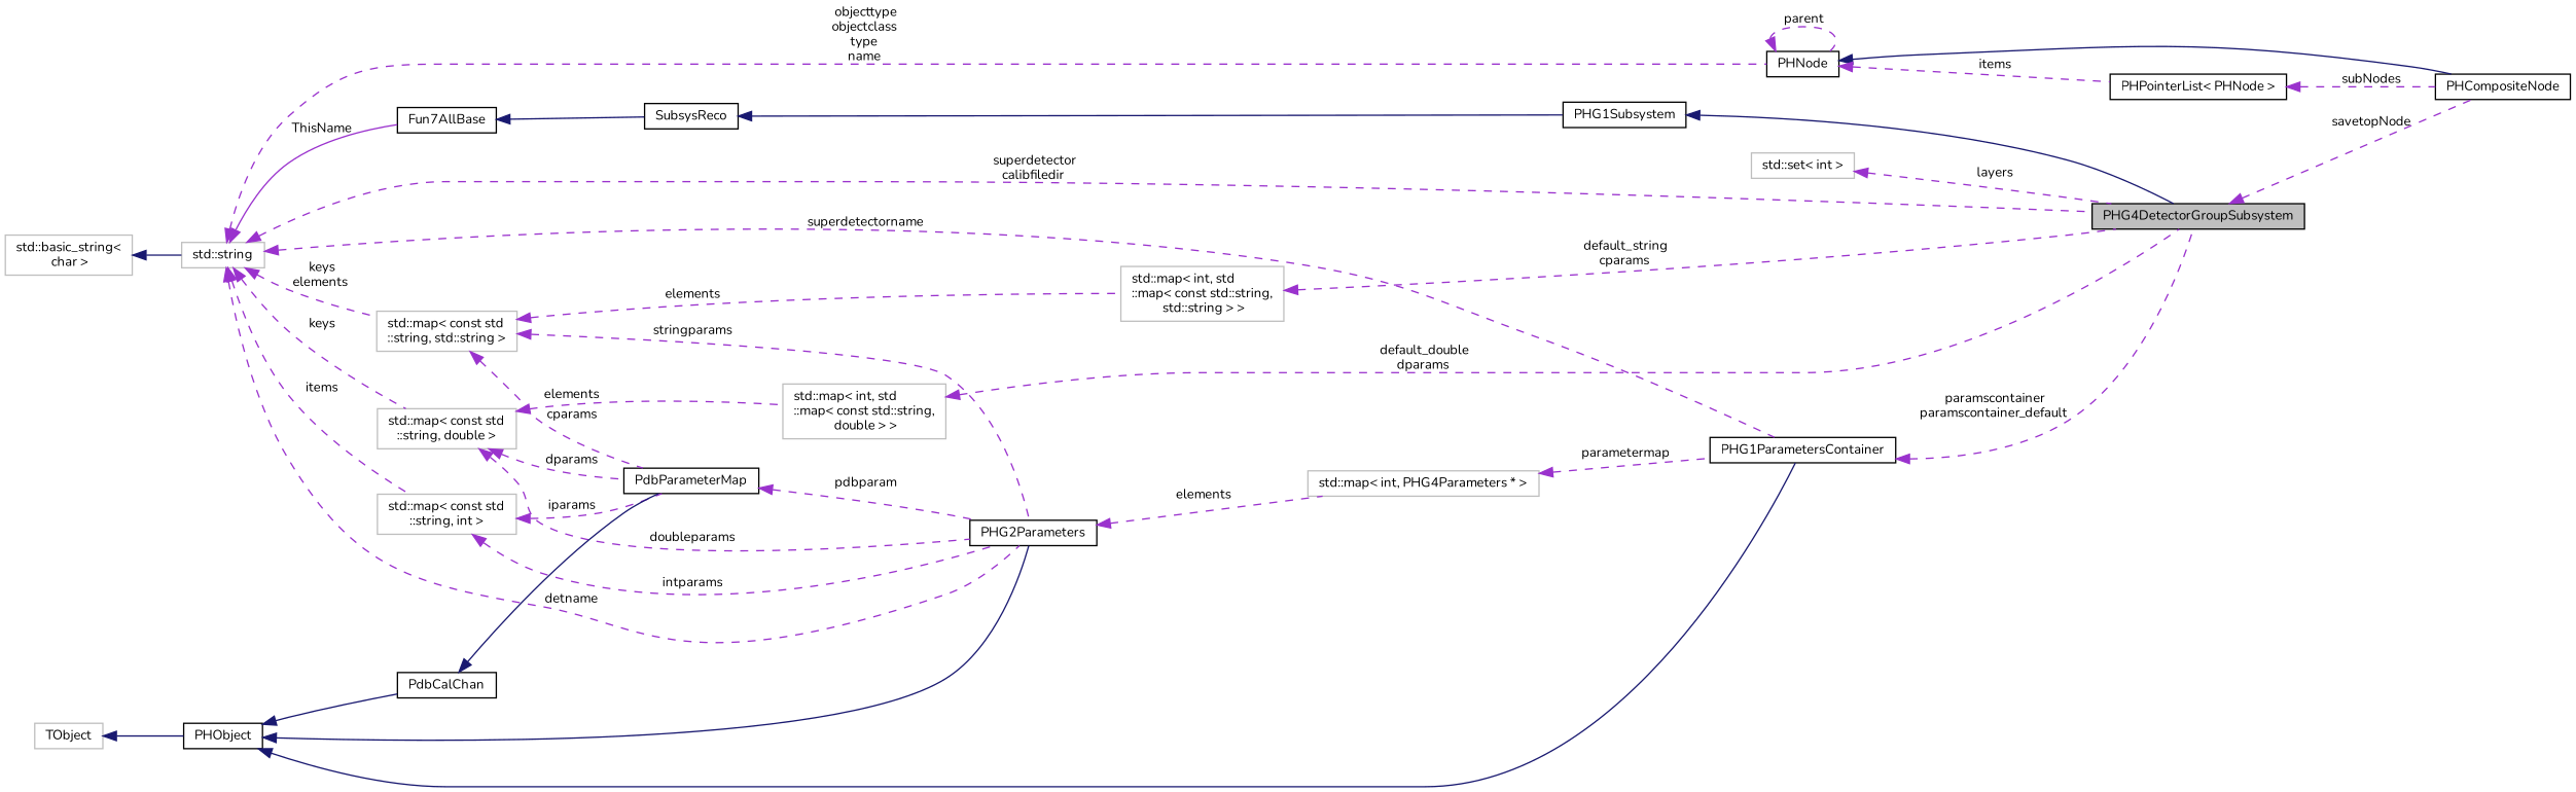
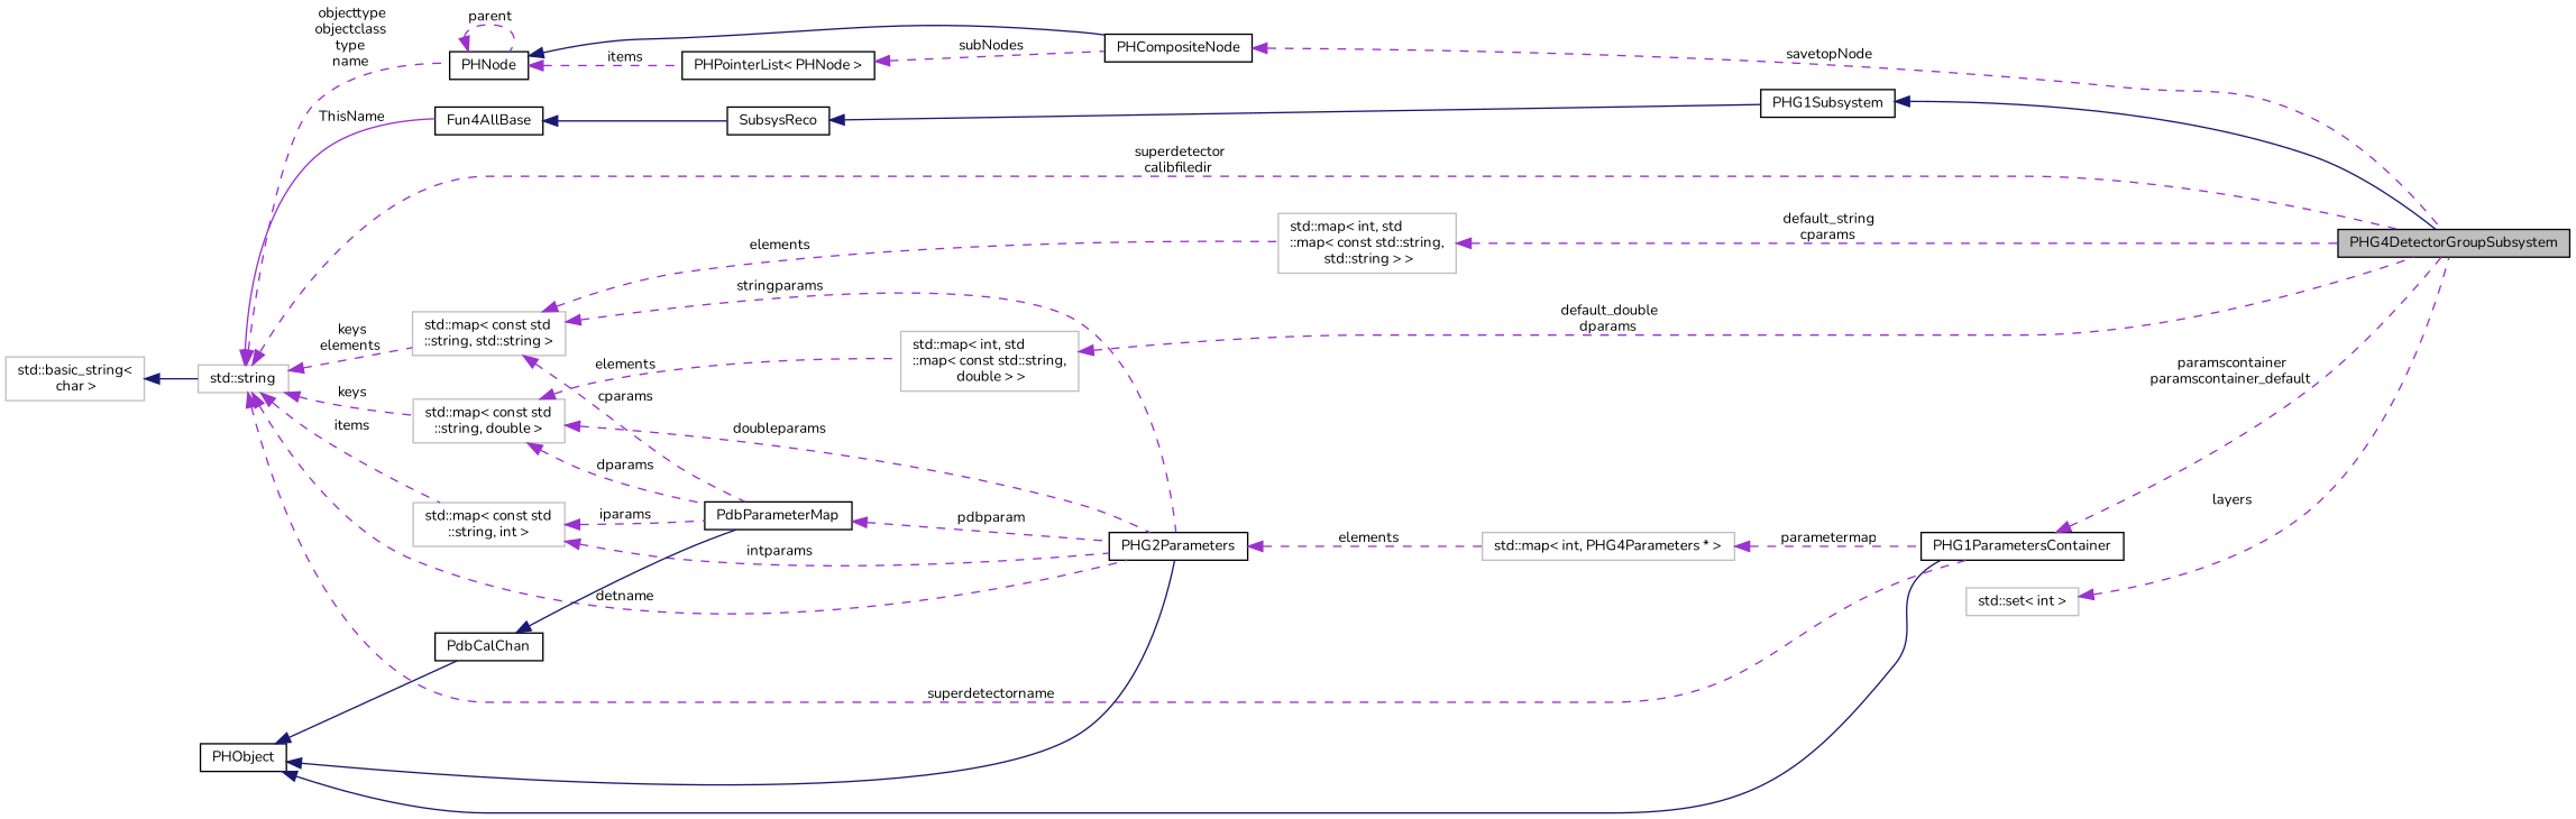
  digraph {
    fontname=Nunito
    rankdir=LR
    node [color=black fontname=Nunito fontsize=10 shape=record]
    edge [color=darkorchid3 dir=back fontname=Nunito fontsize=10 labelfontname=FreeSans labelfontsize=10 style=dashed]
    n1 [fillcolor=grey75 fontcolor=black height=0.2 label=PHG4DetectorGroupSubsystem style=filled width=0.4]
    n2 [height=0.2 label=PHG1Subsystem width=0.4]
    n3 [height=0.2 label=SubsysReco width=0.4]
-   n4 [height=0.2 label=Fun7AllBase width=0.4]
+   n4 [height=0.2 label=Fun4AllBase width=0.4]
    n5 [color=grey75 height=0.2 label="std::string" width=0.4]
    n6 [color=grey75 height=0.2 label="std::map\< const std\l::string, std::string \>" width=0.4]
    n7 [height=0.2 label=PHG1ParametersContainer width=0.4]
    n8 [height=0.2 label=PHG2Parameters width=0.4]
    n9 [color=grey75 height=0.2 label="std::map\< const std\l::string, double \>" width=0.4]
    n10 [color=grey75 height=0.2 label="std::map\< const std\l::string, int \>" width=0.4]
    n11 [height=0.2 label=PHNode width=0.4]
    n12 [color=grey75 height=0.2 label="std::map\< int, std\l::map\< const std::string,\l std::string \> \>" width=0.4]
    n13 [height=0.2 label=PdbParameterMap width=0.4]
    n14 [color=grey75 height=0.2 label="std::map\< int, PHG4Parameters * \>" width=0.4]
    n15 [color=grey75 height=0.2 label="std::map\< int, std\l::map\< const std::string,\l double \> \>" width=0.4]
    n16 [height=0.2 label=PHCompositeNode width=0.4]
    n17 [height=0.2 label="PHPointerList\< PHNode \>" width=0.4]
    n18 [color=grey75 height=0.2 label="std::basic_string\<\l char \>" width=0.4]
    n19 [height=0.2 label=PHObject width=0.4]
    n20 [height=0.2 label=PdbCalChan width=0.4]
-   n21 [color=grey75 height=0.2 label=TObject width=0.4]
    n22 [color=grey75 height=0.2 label="std::set\< int \>" width=0.4]
    n2 -> n1 [color=midnightblue style=solid]
    n3 -> n2 [color=midnightblue style=solid]
    n4 -> n3 [color=midnightblue style=solid]
    n5 -> n1 [label=" superdetector\ncalibfiledir"]
    n5 -> n4 [label=" ThisName" style=solid]
    n5 -> n6 [label=" keys\nelements"]
    n5 -> n7 [label=" superdetectorname"]
    n5 -> n8 [label=" detname"]
    n5 -> n9 [label=" keys"]
    n5 -> n10 [label=" items"]
    n5 -> n11 [label=" objecttype\nobjectclass\ntype\nname"]
    n6 -> n8 [label=" stringparams"]
    n6 -> n12 [label=" elements"]
    n6 -> n13 [label=" cparams"]
    n7 -> n1 [label=" paramscontainer\nparamscontainer_default"]
    n8 -> n14 [label=" elements"]
    n9 -> n8 [label=" doubleparams"]
    n9 -> n13 [label=" dparams"]
    n9 -> n15 [label=" elements"]
    n10 -> n8 [label=" intparams"]
    n10 -> n13 [label=" iparams"]
    n11 -> n11 [label=" parent"]
    n11 -> n16 [color=midnightblue style=solid]
    n11 -> n17 [label=" items"]
    n12 -> n1 [label=" default_string\ncparams"]
    n13 -> n8 [label=" pdbparam"]
    n14 -> n7 [label=" parametermap"]
    n15 -> n1 [label=" default_double\ndparams"]
-   n1 -> n16 [label=" savetopNode"]
+   n16 -> n1 [label=" savetopNode"]
    n17 -> n16 [label=" subNodes"]
    n18 -> n5 [color=midnightblue style=solid]
    n19 -> n7 [color=midnightblue style=solid]
    n19 -> n8 [color=midnightblue style=solid]
    n19 -> n20 [color=midnightblue style=solid]
    n20 -> n13 [color=midnightblue style=solid]
-   n21 -> n19 [color=midnightblue style=solid]
    n22 -> n1 [label=" layers"]
  }
